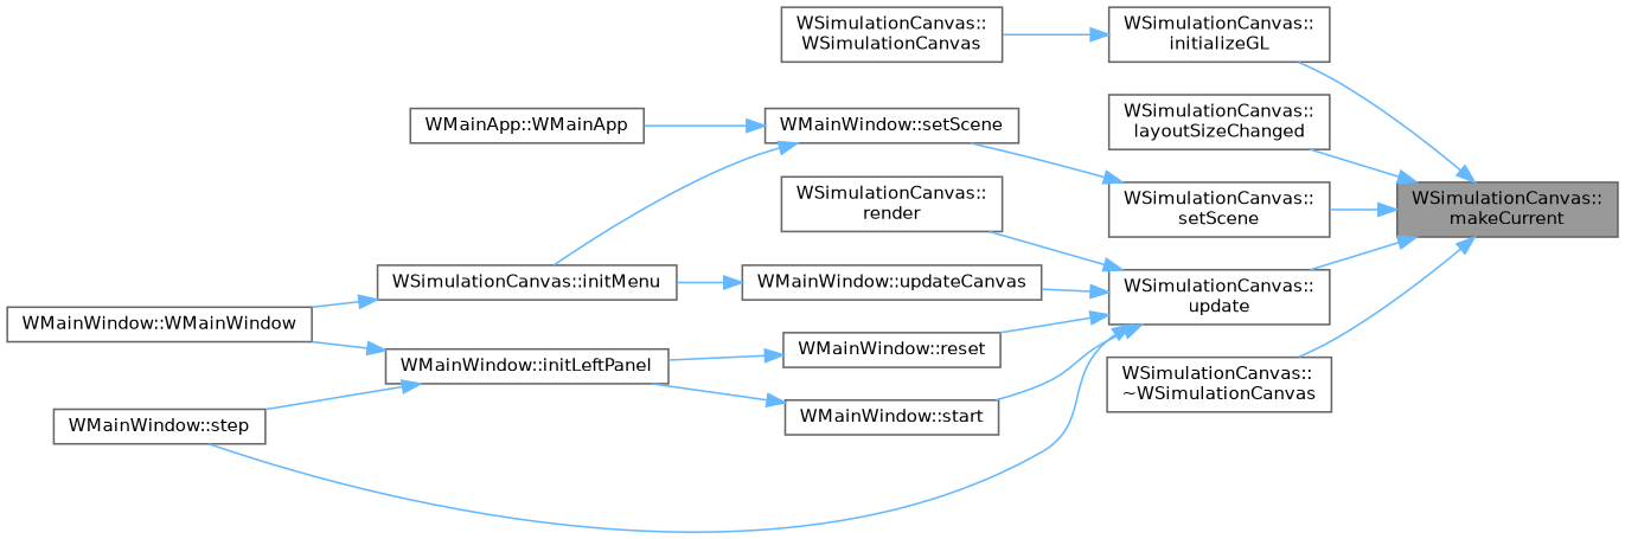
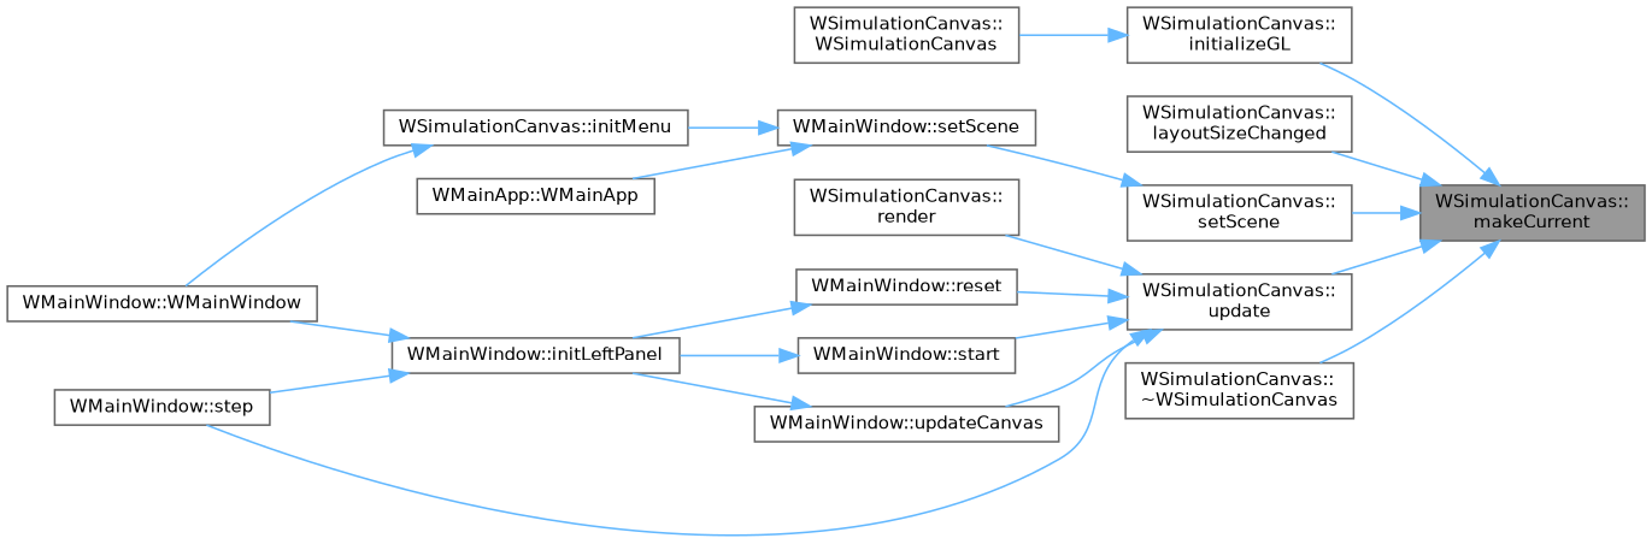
  digraph {
    rankdir=RL
    node [color=grey40 fillcolor=white fontname=Helvetica fontsize=10 shape=box style=filled]
    edge [color=steelblue1 dir=back fontname=Helvetica fontsize=10 labelfontname=Helvetica labelfontsize=10 style=solid]
    n1 [color=gray40 fillcolor=grey60 fontcolor=black height=0.2 label="WSimulationCanvas::\lmakeCurrent" width=0.4]
    n2 [height=0.2 label="WSimulationCanvas::\linitializeGL" width=0.4]
    n3 [height=0.2 label="WSimulationCanvas::\llayoutSizeChanged" width=0.4]
    n4 [height=0.2 label="WSimulationCanvas::\lsetScene" width=0.4]
    n5 [height=0.2 label="WSimulationCanvas::\lupdate" width=0.4]
    n6 [height=0.2 label="WSimulationCanvas::\l~WSimulationCanvas" width=0.4]
    n7 [height=0.2 label="WSimulationCanvas::\lWSimulationCanvas" width=0.4]
    n8 [height=0.2 label="WMainWindow::setScene" width=0.4]
    n9 [height=0.2 label="WSimulationCanvas::\lrender" width=0.4]
    n10 [height=0.2 label="WMainWindow::reset" width=0.4]
    n11 [height=0.2 label="WMainWindow::start" width=0.4]
    n12 [height=0.2 label="WMainWindow::step" width=0.4]
    n13 [height=0.2 label="WMainWindow::updateCanvas" width=0.4]
    n14 [height=0.2 label="WSimulationCanvas::initMenu" width=0.4]
    n15 [height=0.2 label="WMainApp::WMainApp" width=0.4]
    n16 [height=0.2 label="WMainWindow::WMainWindow" width=0.4]
    n17 [height=0.2 label="WMainWindow::initLeftPanel" width=0.4]
    n1 -> n2
    n1 -> n3
    n1 -> n4
    n1 -> n5
    n1 -> n6
    n2 -> n7
    n4 -> n8
    n5 -> n9
    n5 -> n10
    n5 -> n11
    n5 -> n12
    n5 -> n13
    n8 -> n14
    n8 -> n15
    n10 -> n17
    n11 -> n17
-   n13 -> n14
+   n13 -> n17
    n14 -> n16
    n17 -> n12
    n17 -> n16
  }
